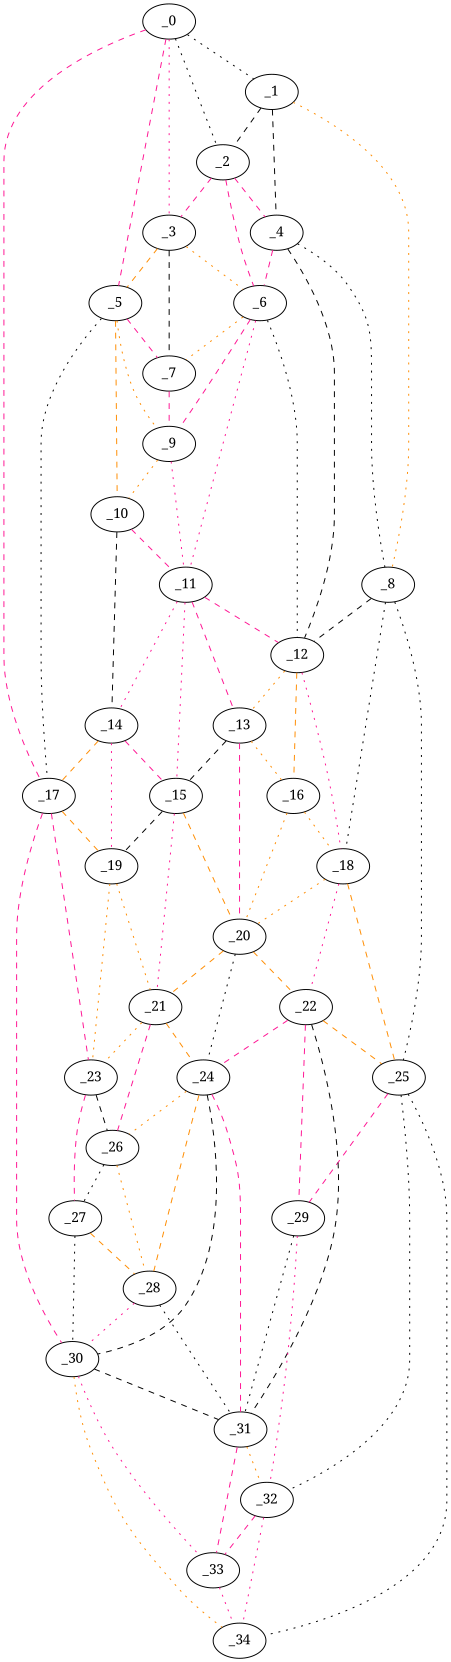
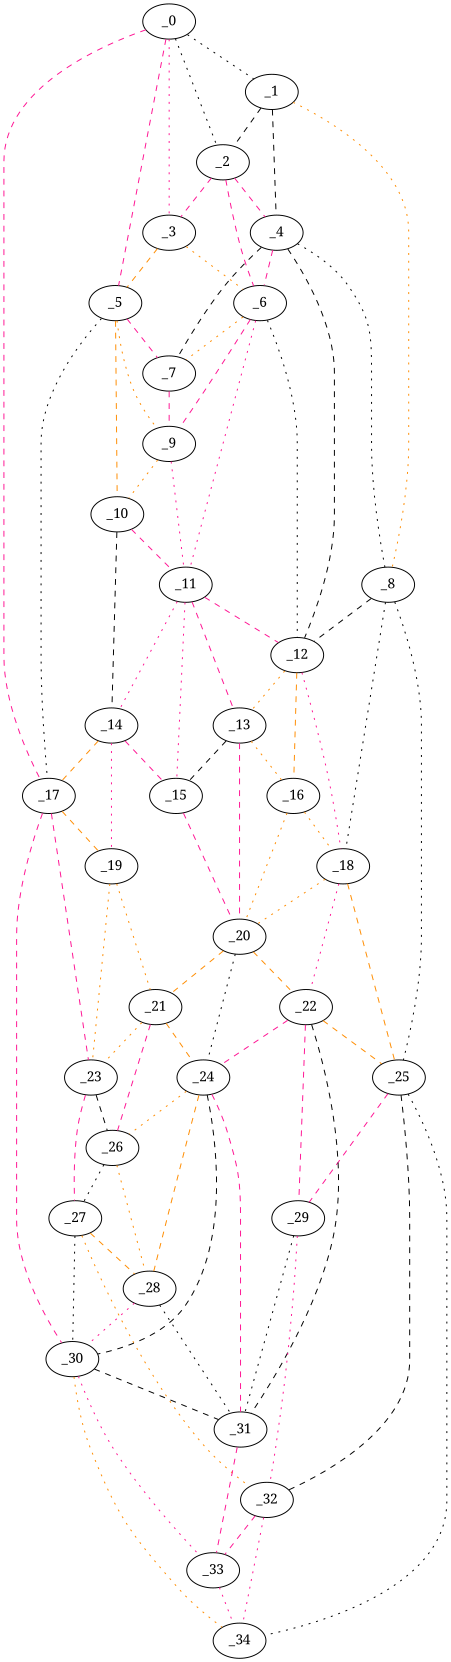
  graph {
    fontname="Noto Serif"
    node [fontname="Noto Serif" x=55 y=81]
    edge [color=deeppink fontname="Noto Serif" style=dashed valence=2]
    _0 [x=3 y=77]
    _1 [x=5 y=53]
    _2 [x=14 y=59]
    _3 [x=22 y=69]
    _5 [x=28]
    _17 [y=96]
    _4 [x=24 y=49]
    _8 [x=35 y=44]
    _6 [x=30 y=66]
    _7 [x=30 y=74]
    _9 [x=35 y=74]
    _10 [x=40 y=80]
    _19 [x=61 y=80]
    _23 [x=70 y=82]
    _30 [x=91 y=83]
    _12 [x=43 y=52]
    _18 [x=59 y=46]
    _25 [x=76 y=33]
    _11 [x=41 y=70]
    _14 [x=51]
    _21 [x=66 y=75]
    _26 [x=76 y=72]
    _27 [x=79 y=78]
    _34 [x=126 y=46]
    _31 [x=93 y=58]
    _33 [x=114 y=45]
    _13 [x=49 y=58]
    _16 [y=54]
    _20 [x=64 y=60]
    _22 [x=70 y=43]
    _29 [x=90 y=41]
    _32 [x=102 y=42]
    _15 [x=54 y=71]
    _24 [x=71 y=62]
    _28 [x=87 y=72]
    _0 -- _1 [color=black style=dotted valence=1]
    _0 -- _2 [color=black style=dotted]
    _0 -- _3 [style=dotted valence=1]
    _0 -- _5 [valence=1]
    _0 -- _17 [valence=1]
    _1 -- _2 [color=black valence=1]
    _1 -- _4 [color=black valence=1]
    _1 -- _8 [color=darkorange style=dotted valence=1]
    _2 -- _3
    _2 -- _4
    _2 -- _6
    _3 -- _5 [color=darkorange]
    _3 -- _6 [color=darkorange style=dotted]
-   _3 -- _7 [color=black]
+   _4 -- _7 [color=black]
    _5 -- _17 [color=black style=dotted]
    _5 -- _7 [valence=1]
    _5 -- _9 [color=darkorange style=dotted]
    _5 -- _10 [color=darkorange]
    _17 -- _19 [color=darkorange]
    _17 -- _23 [valence=1]
    _17 -- _30 [valence=1]
    _4 -- _8 [color=black style=dotted]
    _4 -- _6 [valence=1]
    _4 -- _12 [color=black valence=1]
    _8 -- _12 [color=black]
    _8 -- _18 [color=black style=dotted]
    _8 -- _25 [color=black style=dotted valence=1]
    _6 -- _7 [color=darkorange style=dotted]
    _6 -- _9
    _6 -- _12 [color=black style=dotted]
    _6 -- _11 [style=dotted]
    _7 -- _9 [valence=1]
    _9 -- _10 [color=darkorange style=dotted]
    _9 -- _11 [style=dotted]
    _10 -- _11
    _10 -- _14 [color=black valence=1]
    _19 -- _23 [color=darkorange style=dotted]
    _19 -- _21 [color=darkorange style=dotted]
    _23 -- _26 [color=black]
    _23 -- _27
    _30 -- _34 [color=darkorange style=dotted valence=1]
    _30 -- _31 [color=black valence=1]
    _30 -- _33 [style=dotted]
    _12 -- _18 [style=dotted valence=1]
    _12 -- _13 [color=darkorange style=dotted]
    _12 -- _16 [color=darkorange valence=1]
    _18 -- _25 [color=darkorange valence=1]
    _18 -- _20 [color=darkorange style=dotted]
    _18 -- _22 [style=dotted]
    _25 -- _34 [color=black style=dotted valence=1]
    _25 -- _29 [valence=1]
-   _25 -- _32 [color=black style=dotted]
+   _25 -- _32 [color=black]
    _11 -- _12
    _11 -- _14 [style=dotted]
    _11 -- _13 [valence=1]
    _11 -- _15 [style=dotted]
    _14 -- _17 [color=darkorange]
    _14 -- _19 [style=dotted valence=1]
    _14 -- _15 [valence=1]
    _21 -- _23 [color=darkorange style=dotted]
    _21 -- _26
    _21 -- _24 [color=darkorange]
    _26 -- _27 [color=black style=dotted valence=1]
    _26 -- _28 [color=darkorange style=dotted]
    _27 -- _30 [color=black style=dotted]
    _27 -- _28 [color=darkorange valence=1]
    _31 -- _33
-   _31 -- _32 [color=darkorange style=dotted valence=1]
+   _27 -- _32 [color=darkorange style=dotted valence=1]
    _33 -- _34 [style=dotted]
    _13 -- _16 [color=darkorange style=dotted]
    _13 -- _20
    _13 -- _15 [color=black]
    _16 -- _18 [color=darkorange style=dotted]
    _16 -- _20 [color=darkorange style=dotted valence=1]
    _20 -- _21 [color=darkorange]
    _20 -- _22 [color=darkorange]
    _20 -- _24 [color=black style=dotted valence=1]
    _22 -- _25 [color=darkorange]
    _22 -- _31 [color=black]
    _22 -- _29
    _22 -- _24
    _29 -- _31 [color=black style=dotted]
    _29 -- _32 [style=dotted valence=1]
    _32 -- _34 [style=dotted valence=1]
    _32 -- _33
-   _15 -- _19 [color=black]
-   _15 -- _21 [style=dotted]
-   _15 -- _20 [color=darkorange valence=1]
+   _15 -- _20 [valence=1]
    _24 -- _30 [color=black valence=1]
    _24 -- _26 [color=darkorange style=dotted]
    _24 -- _31
    _24 -- _28 [color=darkorange valence=1]
    _28 -- _30 [style=dotted]
    _28 -- _31 [color=black style=dotted valence=1]
  }
